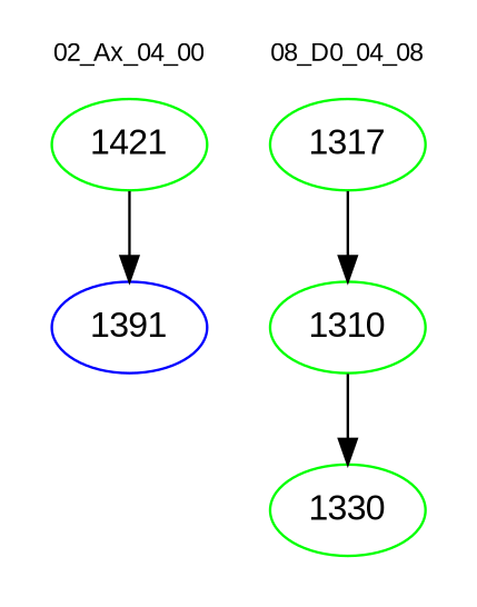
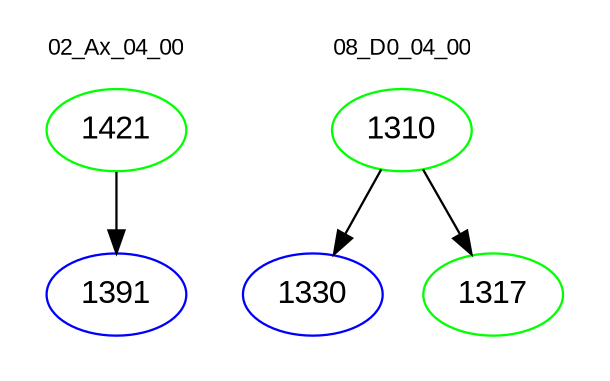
  digraph {
    fontname="Liberation Sans"
    node [color=green fontname="Liberation Sans"]
    edge [color=black fontname="Liberation Sans"]
    n1 [label=1421]
    n2 [color=blue label=1391]
    n3 [label=1310]
-   n4 [label=1330]
+   n4 [color=blue label=1330]
    n5 [label=1317]
    subgraph cluster_1 {
      color=white
      fontsize=10
      label="02_Ax_04_00"
      n1
      n2
    }
    subgraph cluster_2 {
      color=white
      fontsize=10
-     label="08_D0_04_08"
+     label="08_D0_04_00"
      n3
      n4
      n5
    }
    n1 -> n2
    n3 -> n4
-   n5 -> n3
+   n3 -> n5
  }
